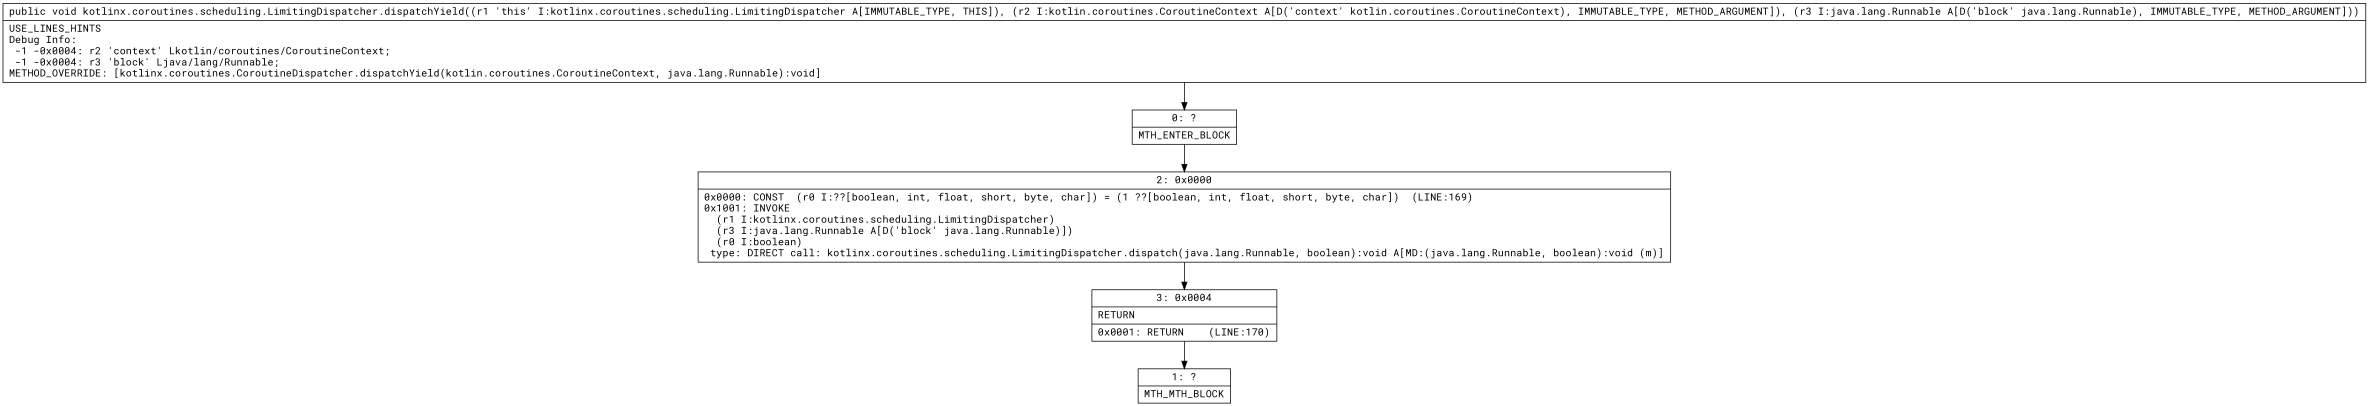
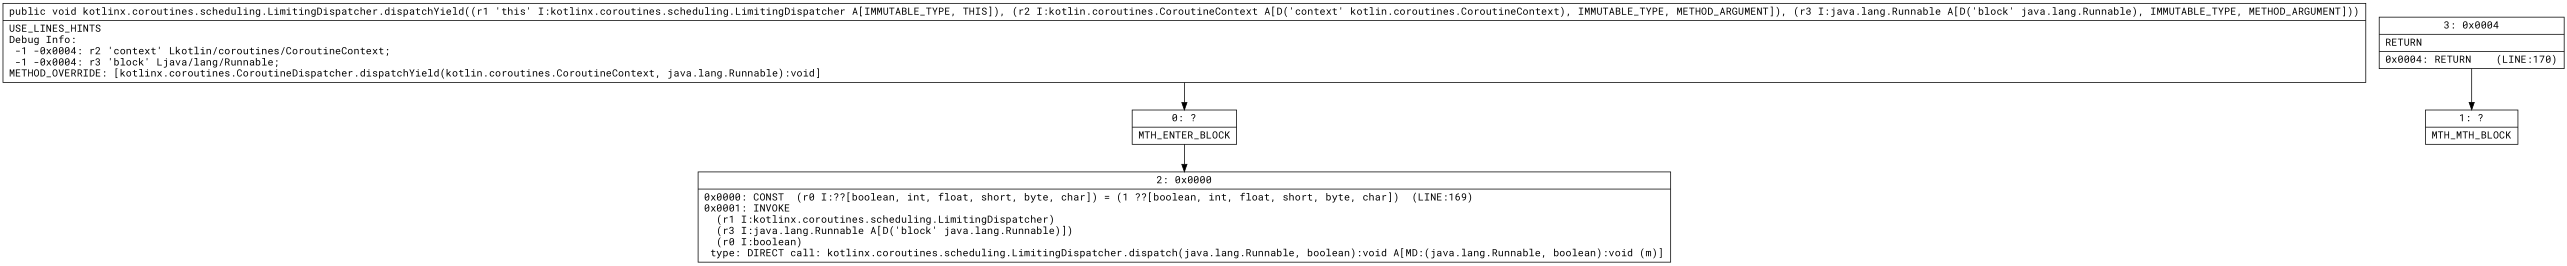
  digraph {
    fontname="Roboto Mono"
    node [fontname="Roboto Mono" shape=record]
    edge [fontname="Roboto Mono"]
    n1 [label="{0\:\ ?|MTH_ENTER_BLOCK\l}"]
-   n2 [label="{2\:\ 0x0000|0x0000: CONST  (r0 I:??[boolean, int, float, short, byte, char]) = (1 ??[boolean, int, float, short, byte, char])  (LINE:169)\l0x1001: INVOKE  \l  (r1 I:kotlinx.coroutines.scheduling.LimitingDispatcher)\l  (r3 I:java.lang.Runnable A[D('block' java.lang.Runnable)])\l  (r0 I:boolean)\l type: DIRECT call: kotlinx.coroutines.scheduling.LimitingDispatcher.dispatch(java.lang.Runnable, boolean):void A[MD:(java.lang.Runnable, boolean):void (m)]\l}"]
-   n3 [label="{3\:\ 0x0004|RETURN\l|0x0001: RETURN    (LINE:170)\l}"]
+   n2 [label="{2\:\ 0x0000|0x0000: CONST  (r0 I:??[boolean, int, float, short, byte, char]) = (1 ??[boolean, int, float, short, byte, char])  (LINE:169)\l0x0001: INVOKE  \l  (r1 I:kotlinx.coroutines.scheduling.LimitingDispatcher)\l  (r3 I:java.lang.Runnable A[D('block' java.lang.Runnable)])\l  (r0 I:boolean)\l type: DIRECT call: kotlinx.coroutines.scheduling.LimitingDispatcher.dispatch(java.lang.Runnable, boolean):void A[MD:(java.lang.Runnable, boolean):void (m)]\l}"]
+   n3 [label="{3\:\ 0x0004|RETURN\l|0x0004: RETURN    (LINE:170)\l}"]
    n4 [label="{1\:\ ?|MTH_MTH_BLOCK\l}"]
    n5 [label="{public void kotlinx.coroutines.scheduling.LimitingDispatcher.dispatchYield((r1 'this' I:kotlinx.coroutines.scheduling.LimitingDispatcher A[IMMUTABLE_TYPE, THIS]), (r2 I:kotlin.coroutines.CoroutineContext A[D('context' kotlin.coroutines.CoroutineContext), IMMUTABLE_TYPE, METHOD_ARGUMENT]), (r3 I:java.lang.Runnable A[D('block' java.lang.Runnable), IMMUTABLE_TYPE, METHOD_ARGUMENT]))  | USE_LINES_HINTS\lDebug Info:\l  \-1 \-0x0004: r2 'context' Lkotlin\/coroutines\/CoroutineContext;\l  \-1 \-0x0004: r3 'block' Ljava\/lang\/Runnable;\lMETHOD_OVERRIDE: [kotlinx.coroutines.CoroutineDispatcher.dispatchYield(kotlin.coroutines.CoroutineContext, java.lang.Runnable):void]\l}"]
    n1 -> n2
-   n2 -> n3
    n3 -> n4
    n5 -> n1
  }
